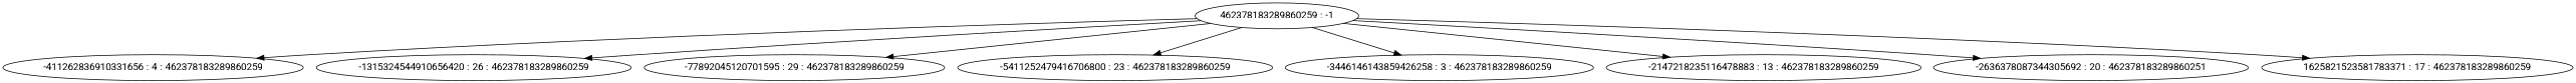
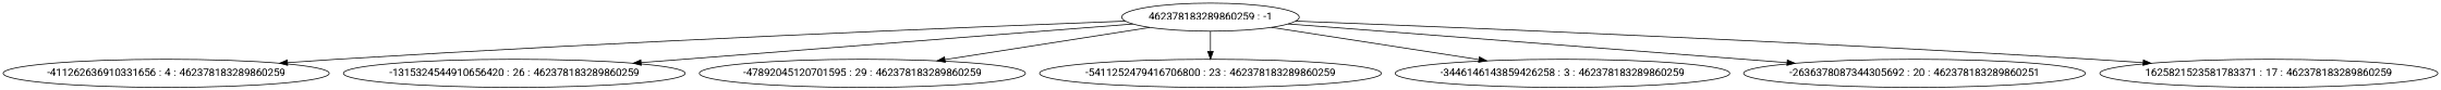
  digraph {
    fontname=Roboto
    node [fontname=Roboto]
    edge [fontname=Roboto]
    n1 [label="462378183289860259 : -1"]
-   n2 [label="-411262836910331656 : 4 : 462378183289860259"]
+   n2 [label="-411262636910331656 : 4 : 462378183289860259"]
    n3 [label="-1315324544910656420 : 26 : 462378183289860259"]
-   n4 [label="-77892045120701595 : 29 : 462378183289860259"]
+   n4 [label="-47892045120701595 : 29 : 462378183289860259"]
    n5 [label="-5411252479416706800 : 23 : 462378183289860259"]
    n6 [label="-3446146143859426258 : 3 : 462378183289860259"]
-   n7 [label="-2147218235116478883 : 13 : 462378183289860259"]
    n8 [label="-2636378087344305692 : 20 : 462378183289860251"]
    n9 [label="1625821523581783371 : 17 : 462378183289860259"]
    n1 -> n2
    n1 -> n3
    n1 -> n4
    n1 -> n5
    n1 -> n6
-   n1 -> n7
    n1 -> n8
    n1 -> n9
  }
